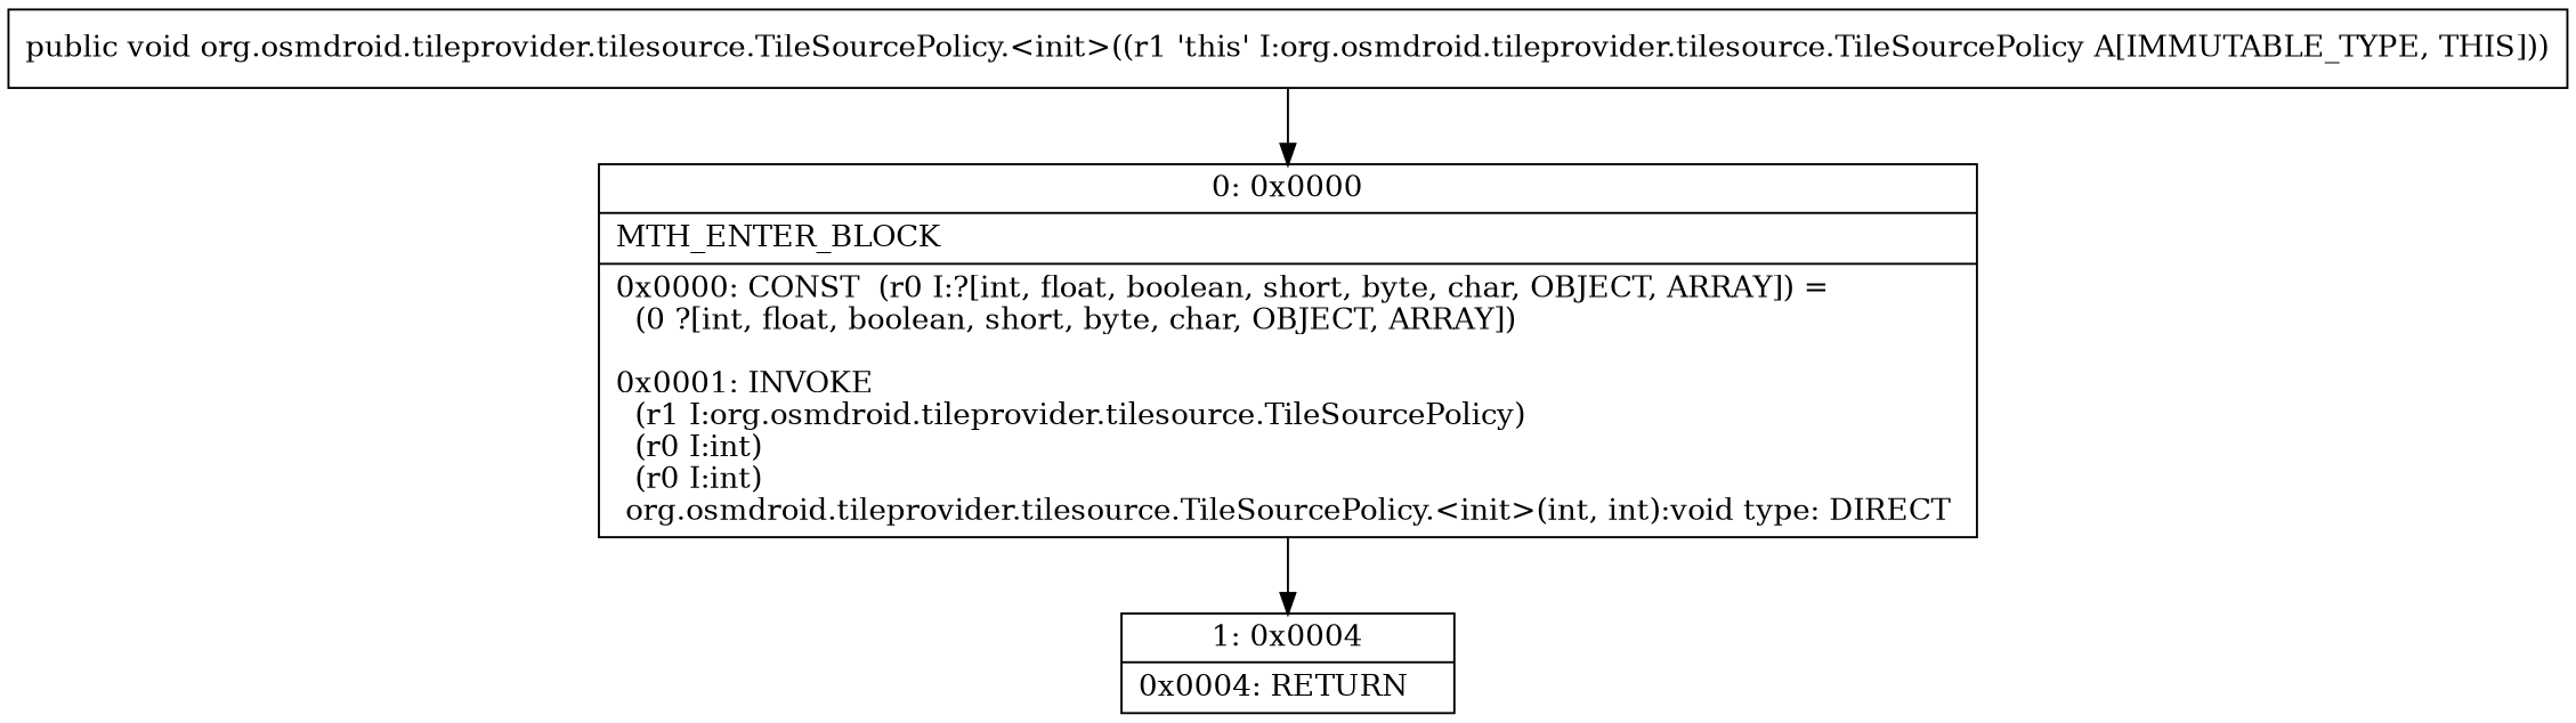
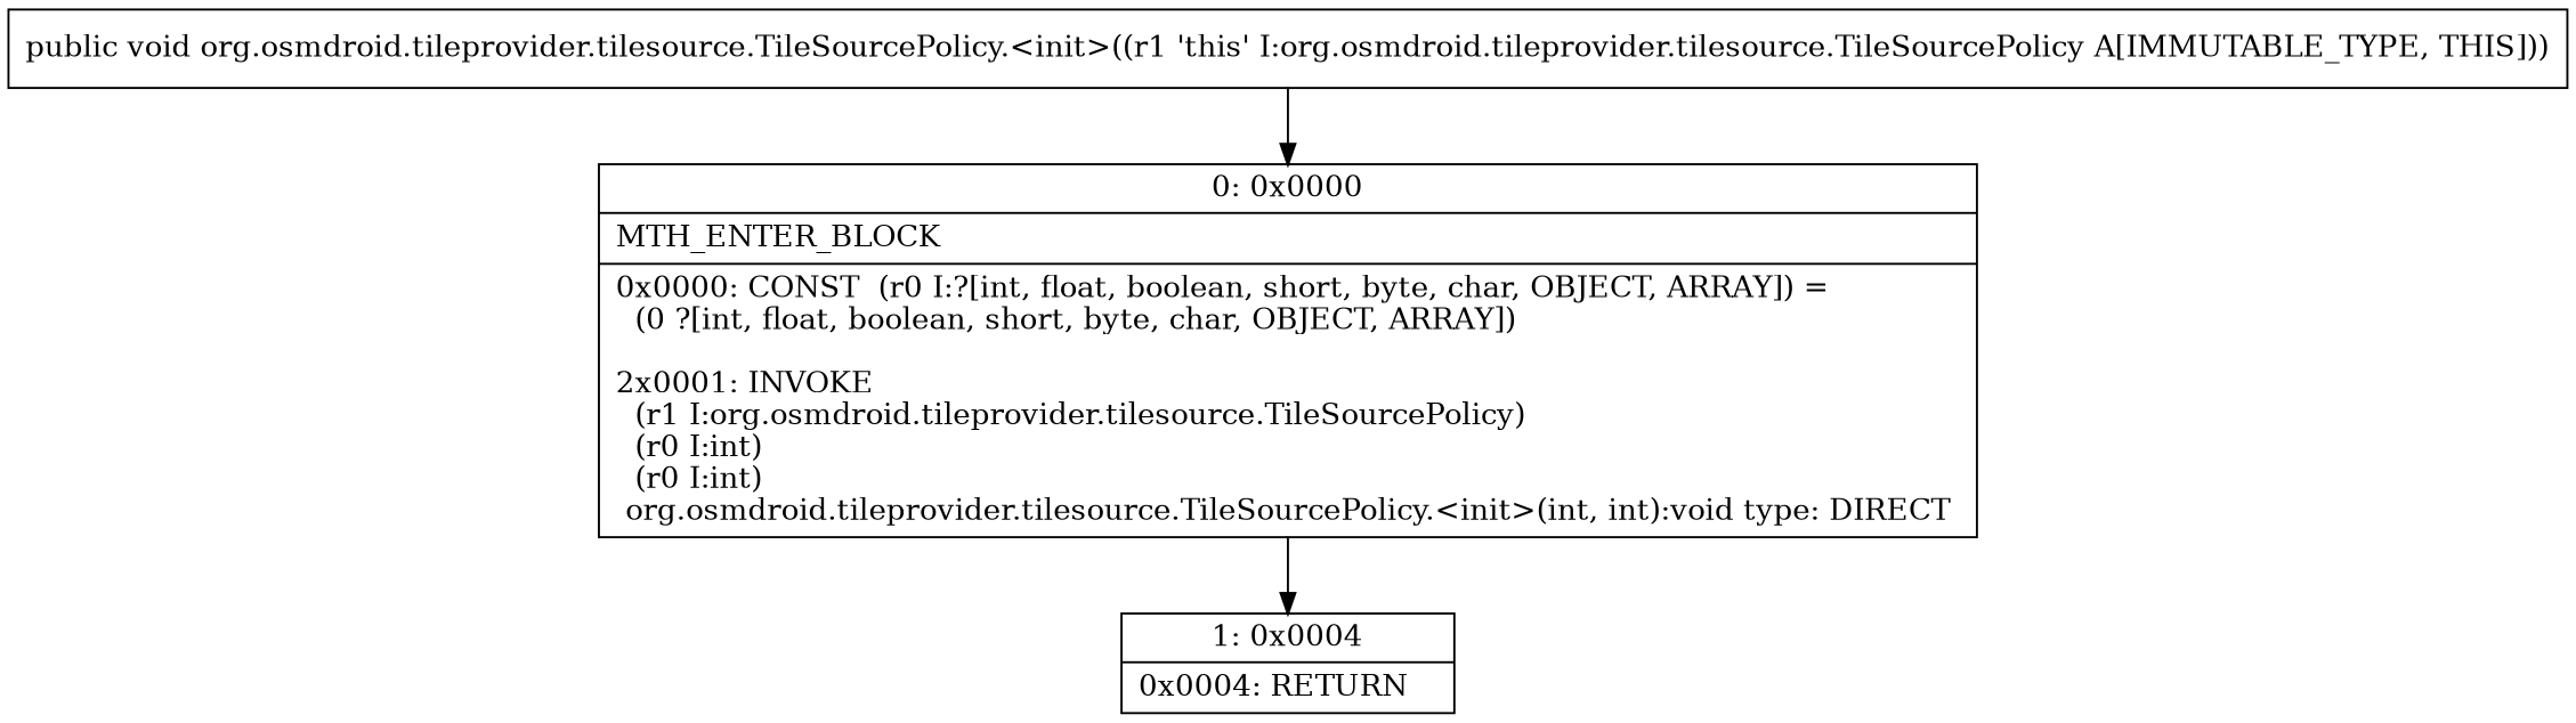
  digraph {
    node [shape=record]
-   n1 [label="{0\:\ 0x0000|MTH_ENTER_BLOCK\l|0x0000: CONST  (r0 I:?[int, float, boolean, short, byte, char, OBJECT, ARRAY]) = \l  (0 ?[int, float, boolean, short, byte, char, OBJECT, ARRAY])\l \l0x0001: INVOKE  \l  (r1 I:org.osmdroid.tileprovider.tilesource.TileSourcePolicy)\l  (r0 I:int)\l  (r0 I:int)\l org.osmdroid.tileprovider.tilesource.TileSourcePolicy.\<init\>(int, int):void type: DIRECT \l}"]
+   n1 [label="{0\:\ 0x0000|MTH_ENTER_BLOCK\l|0x0000: CONST  (r0 I:?[int, float, boolean, short, byte, char, OBJECT, ARRAY]) = \l  (0 ?[int, float, boolean, short, byte, char, OBJECT, ARRAY])\l \l2x0001: INVOKE  \l  (r1 I:org.osmdroid.tileprovider.tilesource.TileSourcePolicy)\l  (r0 I:int)\l  (r0 I:int)\l org.osmdroid.tileprovider.tilesource.TileSourcePolicy.\<init\>(int, int):void type: DIRECT \l}"]
    n2 [label="{1\:\ 0x0004|0x0004: RETURN   \l}"]
    n3 [label="{public void org.osmdroid.tileprovider.tilesource.TileSourcePolicy.\<init\>((r1 'this' I:org.osmdroid.tileprovider.tilesource.TileSourcePolicy A[IMMUTABLE_TYPE, THIS])) }"]
    n1 -> n2
    n3 -> n1
  }
